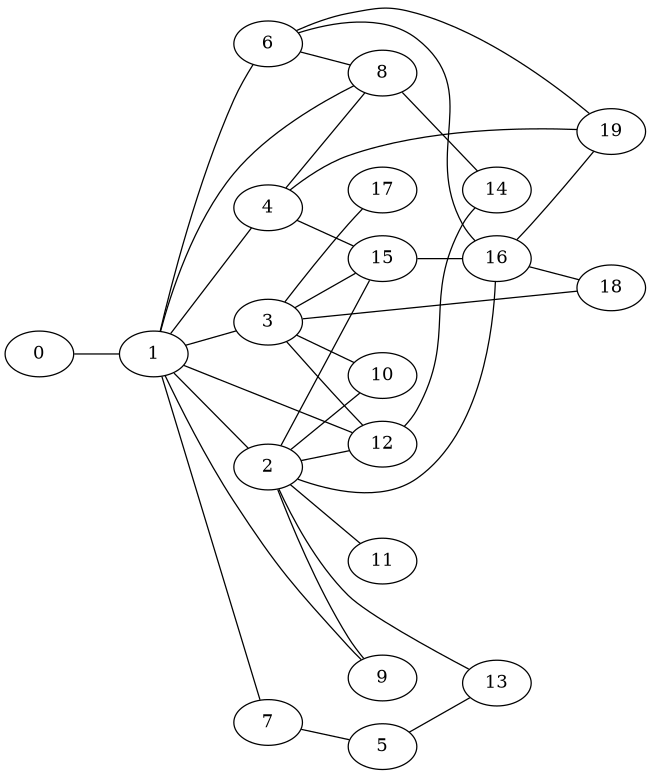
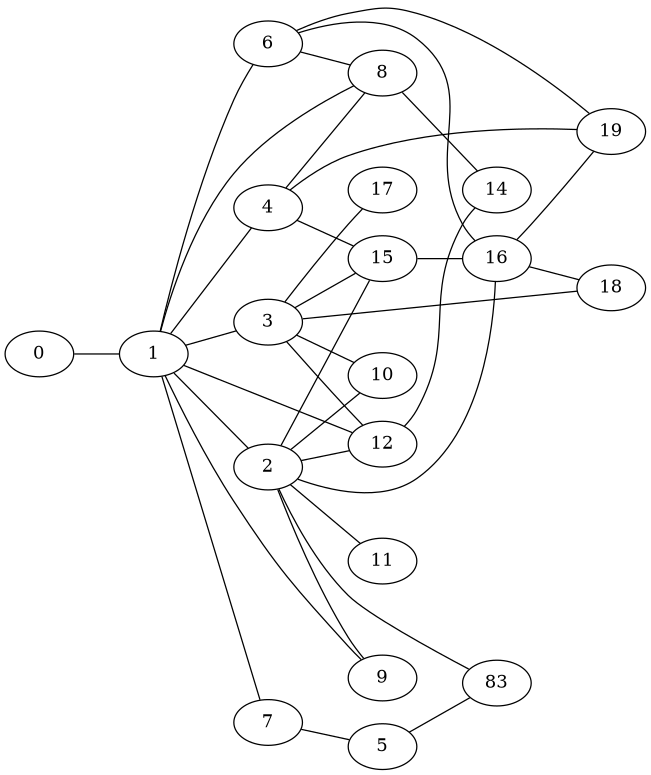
  graph {
    rankdir=LR
    0
    1
    2
    3
    4
    6
    7
    8
    12
    9
    10
    11
-   13
+   13 [label=83]
    15
    16
    18
    17
    19
    5
    14
    0 -- 1
    1 -- 2
    1 -- 3
    1 -- 4
    1 -- 6
    1 -- 7
    1 -- 8
    1 -- 12
    1 -- 9
    2 -- 12
    2 -- 9
    2 -- 10
    2 -- 11
    2 -- 13
    2 -- 15
    2 -- 16
    3 -- 12
    3 -- 10
    3 -- 15
    3 -- 18
    3 -- 17
    4 -- 8
    4 -- 15
    4 -- 19
    6 -- 8
    6 -- 16
    6 -- 19
    7 -- 5
    8 -- 14
    12 -- 14
    15 -- 16
    16 -- 18
    16 -- 19
    5 -- 13
  }
